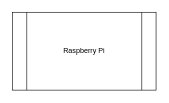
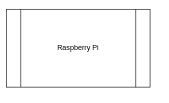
  <mxCell id="0" />
  <mxCell id="1" parent="0" />
- <mxCell id="2" value="Raspberry Pi" style="shape=process;whiteSpace=wrap;html=1;backgroundOutline=1;" vertex="1" parent="1"><mxGeometry x="20" y="20" width="240" height="130" as="geometry" /></mxCell>
+ <mxCell id="2" value="Raspberry Pi" style="shape=process;whiteSpace=wrap;html=1;backgroundOutline=1;" vertex="1" parent="1"><mxGeometry x="10" y="15" width="240" height="130" as="geometry" /></mxCell>
